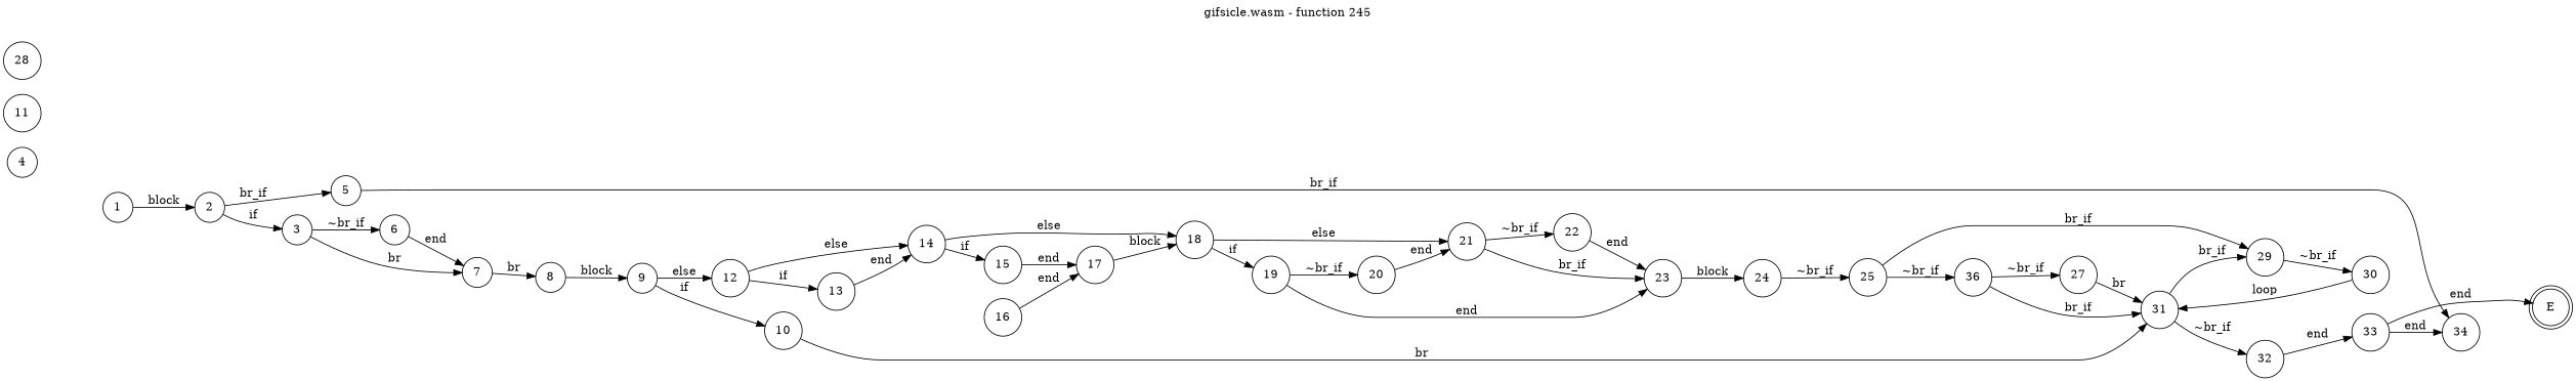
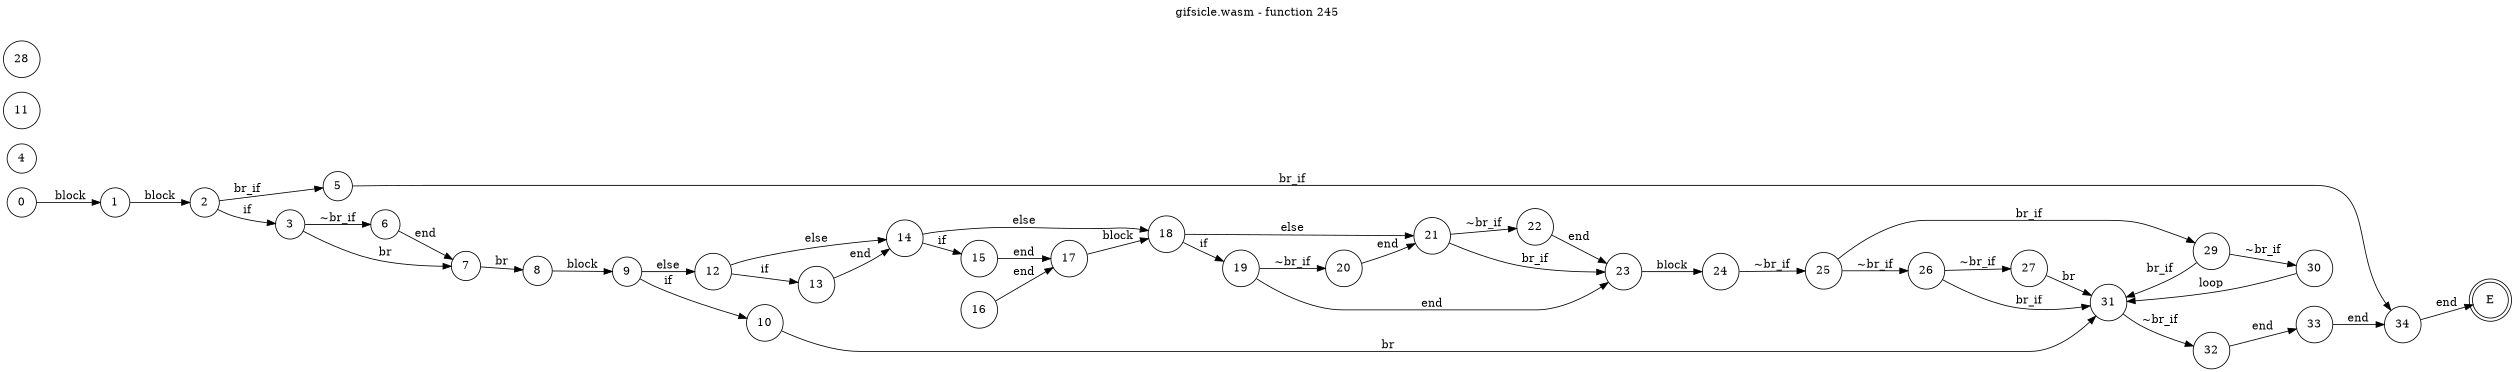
  digraph {
    label="gifsicle.wasm - function 245"
    labelfontcolor=black
    labelfontname=Helvetica
    labelfontsize=16
    labelloc=t
    rankdir=LR
    node [shape=circle fontcolor=black]
    E [shape=doublecircle fontcolor=""]
+   n2 [label=0]
    n3 [label=1]
    n4 [label=2]
    n5 [label=3]
    n6 [label=5]
    n7 [label=7]
    n8 [label=6]
    n9 [label=34]
    n10 [label=8]
    n11 [label=4]
    n12 [label=9]
    n13 [label=10]
    n14 [label=12]
    n15 [label=31]
    n16 [label=13]
    n17 [label=14]
    n18 [label=32]
    n19 [label=11]
    n20 [label=15]
    n21 [label=18]
    n22 [label=17]
    n23 [label=16]
    n24 [label=19]
    n25 [label=21]
    n26 [label=20]
    n27 [label=23]
    n28 [label=22]
    n29 [label=24]
    n30 [label=25]
    n31 [label=29]
-   n32 [label=36]
+   n32 [label=26]
    n33 [label=30]
    n34 [label=27]
    n35 [label=28]
    n36 [label=33]
+   n2 -> n3 [label=block]
    n3 -> n4 [label=block]
    n4 -> n5 [label=if]
    n4 -> n6 [label=br_if]
    n5 -> n7 [label=br]
    n5 -> n8 [label="~br_if"]
    n6 -> n9 [label=br_if]
    n7 -> n10 [label=br]
    n8 -> n7 [label=end]
-   n36 -> E [label=end]
+   n9 -> E [label=end]
    n10 -> n12 [label=block]
    n12 -> n13 [label=if]
    n12 -> n14 [label=else]
    n13 -> n15 [label=br]
    n14 -> n16 [label=if]
    n14 -> n17 [label=else]
    n15 -> n18 [label="~br_if"]
    n16 -> n17 [label=end]
    n17 -> n20 [label=if]
    n17 -> n21 [label=else]
    n18 -> n36 [label=end]
    n20 -> n22 [label=end]
    n21 -> n24 [label=if]
    n21 -> n25 [label=else]
    n22 -> n21 [label=block]
    n23 -> n22 [label=end]
    n24 -> n26 [label="~br_if"]
    n24 -> n27 [label=end]
    n25 -> n27 [label=br_if]
    n25 -> n28 [label="~br_if"]
    n26 -> n25 [label=end]
    n27 -> n29 [label=block]
    n28 -> n27 [label=end]
    n29 -> n30 [label="~br_if"]
    n30 -> n31 [label=br_if]
    n30 -> n32 [label="~br_if"]
-   n15 -> n31 [label=br_if]
+   n31 -> n15 [label=br_if]
    n31 -> n33 [label="~br_if"]
    n32 -> n15 [label=br_if]
    n32 -> n34 [label="~br_if"]
    n33 -> n15 [label=loop]
    n34 -> n15 [label=br]
    n36 -> n9 [label=end]
  }
